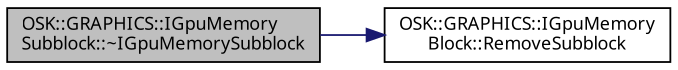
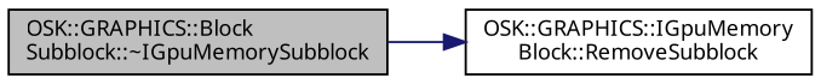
  digraph {
    rankdir=LR
    fontname="Noto Sans"
    node [color=black fontname="Noto Sans" fontsize=10 shape=record style=filled]
-   n1 [fillcolor=grey75 fontcolor=black height=0.2 label="OSK::GRAPHICS::IGpuMemory\lSubblock::~IGpuMemorySubblock" width=0.4]
+   n1 [fillcolor=grey75 fontcolor=black height=0.2 label="OSK::GRAPHICS::Block\lSubblock::~IGpuMemorySubblock" width=0.4]
    n2 [fillcolor=white height=0.2 label="OSK::GRAPHICS::IGpuMemory\lBlock::RemoveSubblock" width=0.4]
    n1 -> n2 [color=midnightblue fontname="Noto Sans" fontsize=10 labelfontname=Helvetica labelfontsize=10 style=solid]
  }
